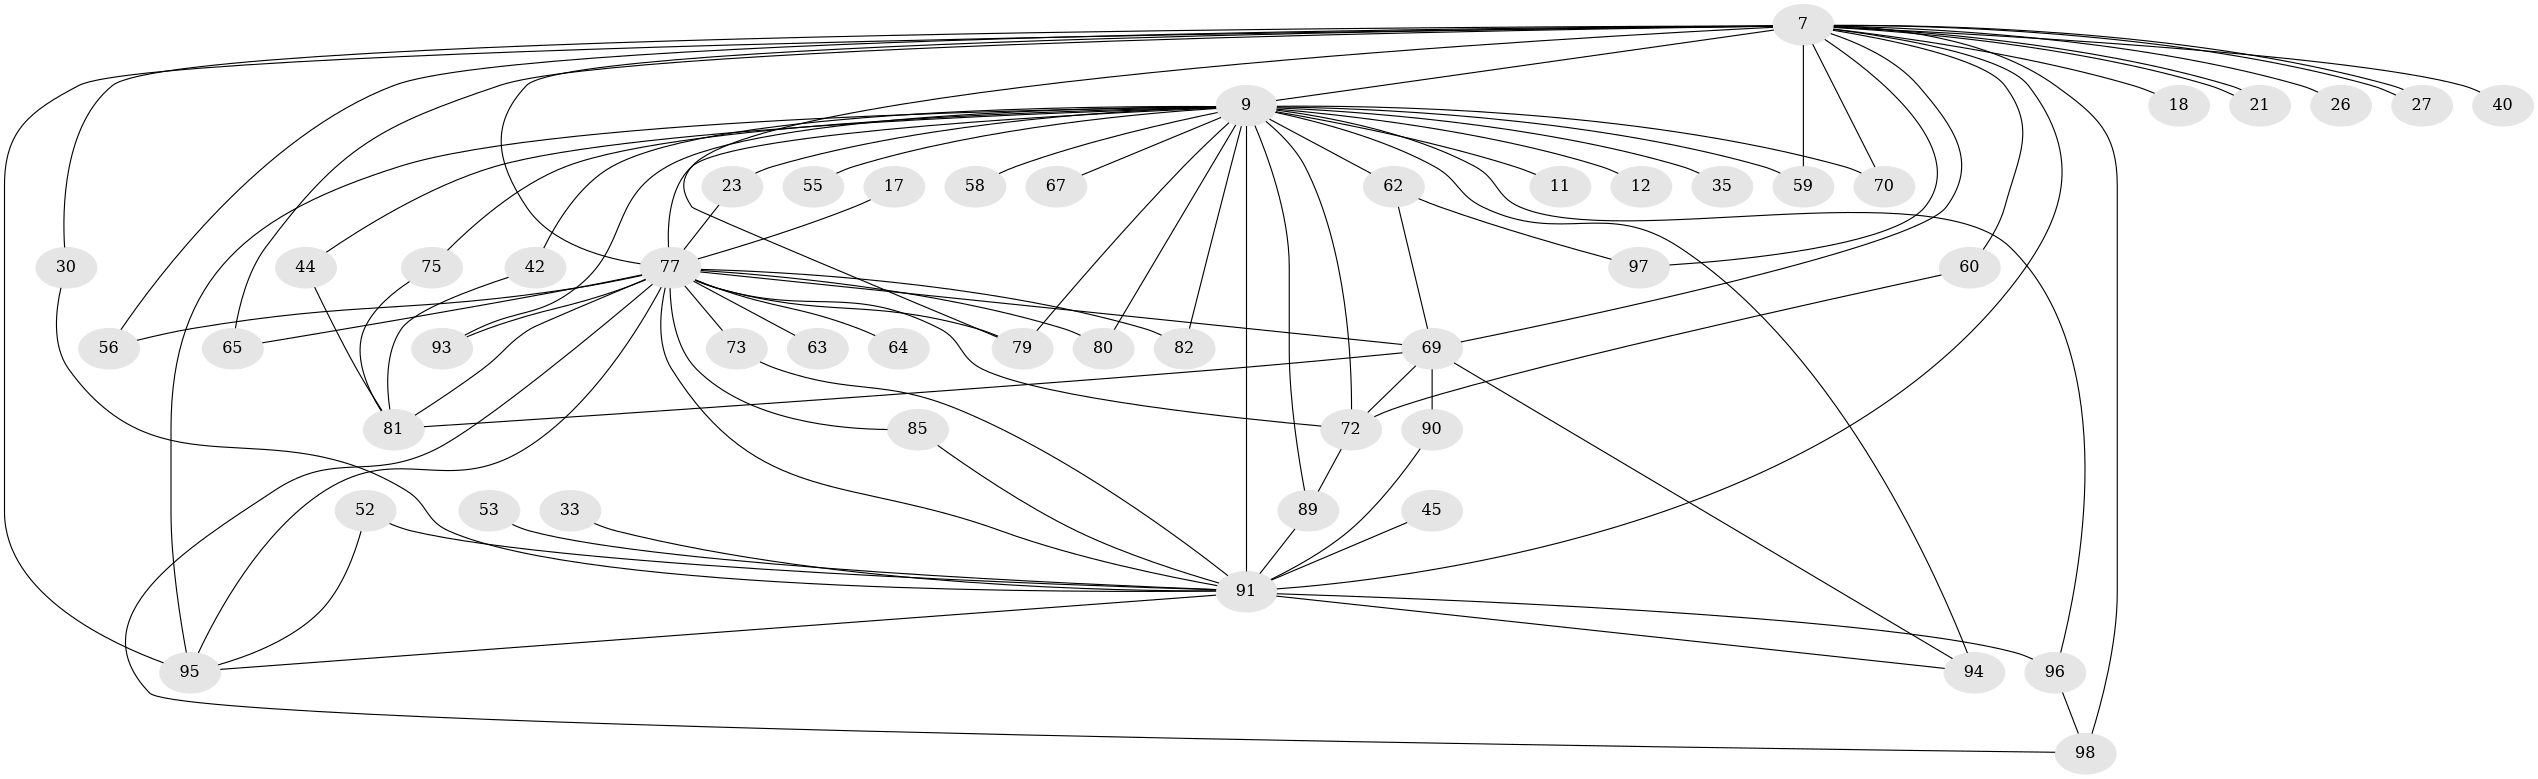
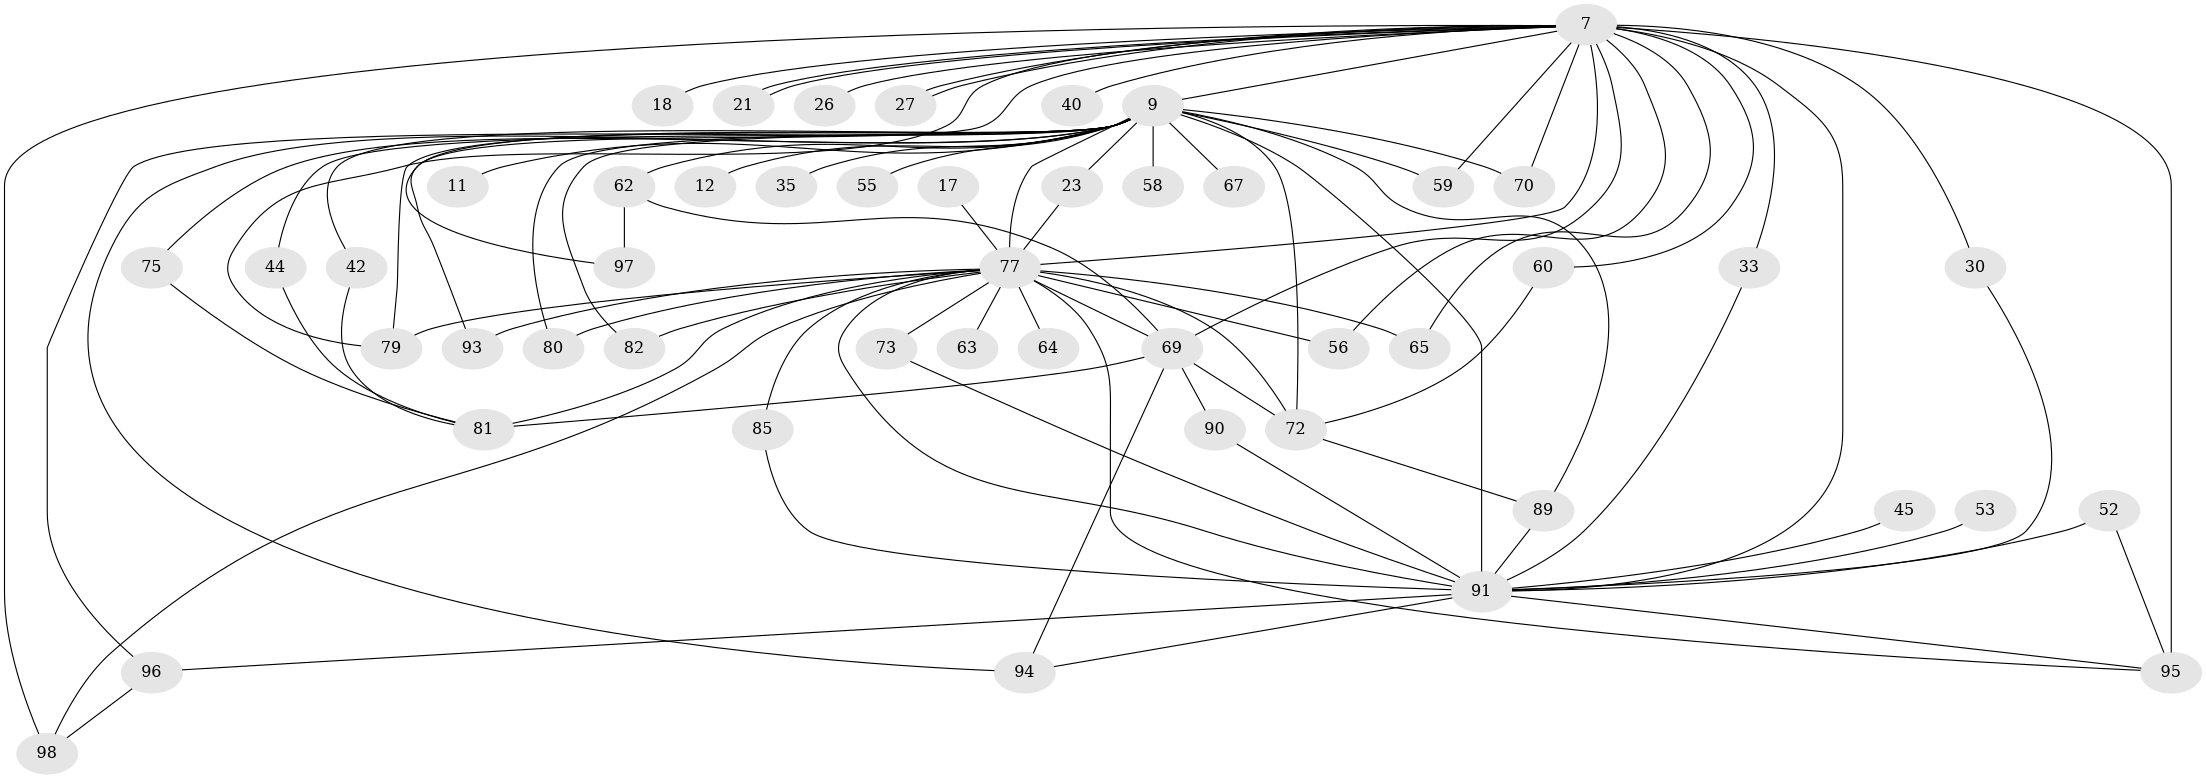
  graph {
    node [color=gray90 style=filled]
    7 [super="+2"]
    9 [super="+3+4"]
    18
    21
    26
    27
    30
    33
    40
    n10 [label=77 super="+29+6"]
    56
    59
    60
    65 [super="+13"]
    69 [super="+53+68"]
    70 [super="+25"]
    79 [super="+43+48"]
    91 [super="+74+88"]
    95 [super="+32+84+71+92"]
    97
    98 [super="+37"]
    11
    12
    23
    35 [super="+14"]
    42
    44
    55
    58
    62 [super="+36"]
    67
    72 [super="+38+41+39+57+66+15"]
    75
    80
    82
    89 [super="+28+83"]
    93
    94 [super="+86"]
    96 [super="+76"]
    81 [super="+34"]
    63
    64
    73 [super="+49"]
    85
    90
    17
    45
    n48 [label=53]
    52
    7 -- 9 [weight=8]
    7 -- 18
    7 -- 21
    7 -- 21
    7 -- 26 [weight=2]
    7 -- 27
    7 -- 27
    7 -- 30
+   7 -- 33
    7 -- 40 [weight=2]
    7 -- n10 [weight=5]
    7 -- 56
    7 -- 59
    7 -- 60
    7 -- 65 [weight=2]
    7 -- 69 [weight=3]
    7 -- 70 [weight=2]
    7 -- 79
    7 -- 91 [weight=6]
    7 -- 95 [weight=6]
    7 -- 97
    7 -- 98 [weight=2]
    9 -- n10 [weight=9]
    9 -- 59
    9 -- 70
    9 -- 79 [weight=2]
    9 -- 91 [weight=11]
-   9 -- 95 [weight=2]
    9 -- 11 [weight=2]
    9 -- 12 [weight=2]
    9 -- 23
    9 -- 35 [weight=3]
    9 -- 42
    9 -- 44
    9 -- 55 [weight=2]
    9 -- 58 [weight=2]
    9 -- 62 [weight=2]
    9 -- 67 [weight=2]
    9 -- 72 [weight=3]
    9 -- 75
    9 -- 80
    9 -- 82
    9 -- 89
    9 -- 93
    9 -- 94
    9 -- 96
    30 -- 91
    33 -- 91
    n10 -- 56
    n10 -- 65
    n10 -- 69
    n10 -- 79
    n10 -- 91 [weight=5]
    n10 -- 95 [weight=2]
    n10 -- 98
    n10 -- 72 [weight=6]
    n10 -- 80
    n10 -- 82
    n10 -- 93
    n10 -- 81 [weight=2]
    n10 -- 63 [weight=2]
    n10 -- 64 [weight=2]
    n10 -- 73 [weight=2]
    n10 -- 85
    60 -- 72
    69 -- 72
    69 -- 94
    69 -- 81
    69 -- 90
    91 -- 95 [weight=2]
    91 -- 94
    91 -- 96
    23 -- n10
    42 -- 81
    44 -- 81
    62 -- 69
    62 -- 97
    72 -- 89 [weight=2]
    75 -- 81
    89 -- 91
    96 -- 98
    73 -- 91
    85 -- 91
    90 -- 91
    17 -- n10
    45 -- 91 [weight=2]
    n48 -- 91 [weight=2]
    52 -- 91
    52 -- 95
  }
